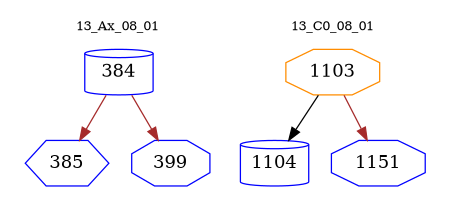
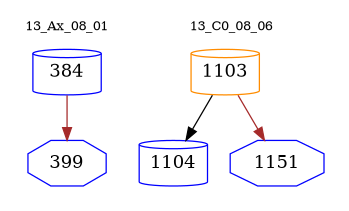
  digraph {
    fontname="DejaVu Serif"
    node [color=blue fontname="DejaVu Serif" shape=cylinder]
    edge [color=brown fontname="DejaVu Serif"]
    n1 [label=384]
-   n2 [label=385 shape=hexagon]
    n3 [label=399 shape=octagon]
-   n4 [color=darkorange label=1103 shape=octagon]
+   n4 [color=darkorange label=1103]
    n5 [label=1104]
    n6 [label=1151 shape=octagon]
    subgraph cluster_1 {
      color=white
      fontsize=10
      label="13_Ax_08_01"
      n1
-     n2
      n3
    }
    subgraph cluster_2 {
      color=white
      fontsize=10
-     label="13_C0_08_01"
+     label="13_C0_08_06"
      n4
      n5
      n6
    }
-   n1 -> n2
    n1 -> n3
    n4 -> n5 [color=black]
    n4 -> n6
  }
